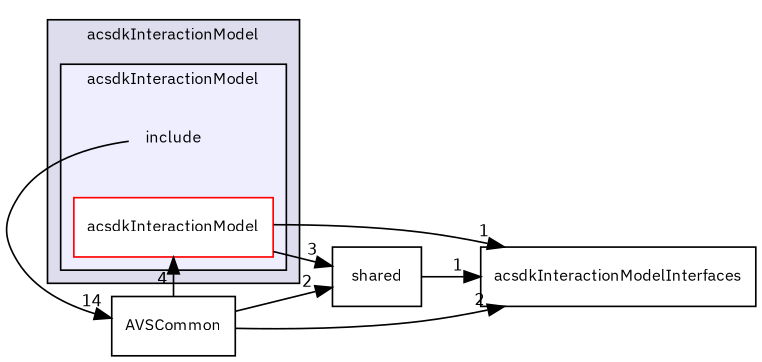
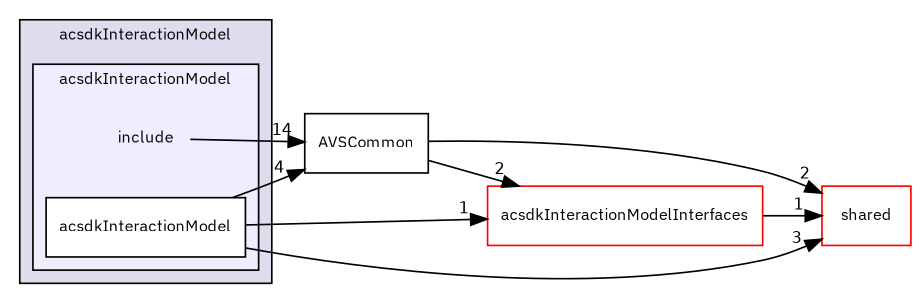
  digraph {
    compound=true
    fontname="IBM Plex Sans"
    rankdir=LR
    node [fontname="IBM Plex Sans" fontsize=10 shape=box color=black fillcolor=white style=filled]
    edge [fontname="IBM Plex Sans" headlabel=1 labeldistance=1.5 labelfontname=Helvetica labelfontsize=10]
    n1 [label=include shape=plaintext color="" fillcolor="" style=""]
-   n2 [color=red label=acsdkInteractionModel]
+   n2 [label=acsdkInteractionModel]
    n3 [label=AVSCommon]
-   n4 [label=shared]
-   n5 [label=acsdkInteractionModelInterfaces]
+   n4 [color=red label=shared]
+   n5 [color=red label=acsdkInteractionModelInterfaces]
    subgraph cluster_1 {
      bgcolor="#ddddee"
      fontsize=10
      label=acsdkInteractionModel
      pencolor=black
      subgraph cluster_2 {
        bgcolor="#eeeeff"
        fontsize=10
        label=acsdkInteractionModel
        pencolor=black
        n1
        n2
      }
    }
    n1 -> n3 [headlabel=14]
-   n3 -> n2 [headlabel=4]
+   n2 -> n3 [headlabel=4]
    n2 -> n4 [headlabel=3]
    n2 -> n5
    n3 -> n4 [headlabel=2]
    n3 -> n5 [headlabel=2]
-   n4 -> n5
+   n5 -> n4
  }
